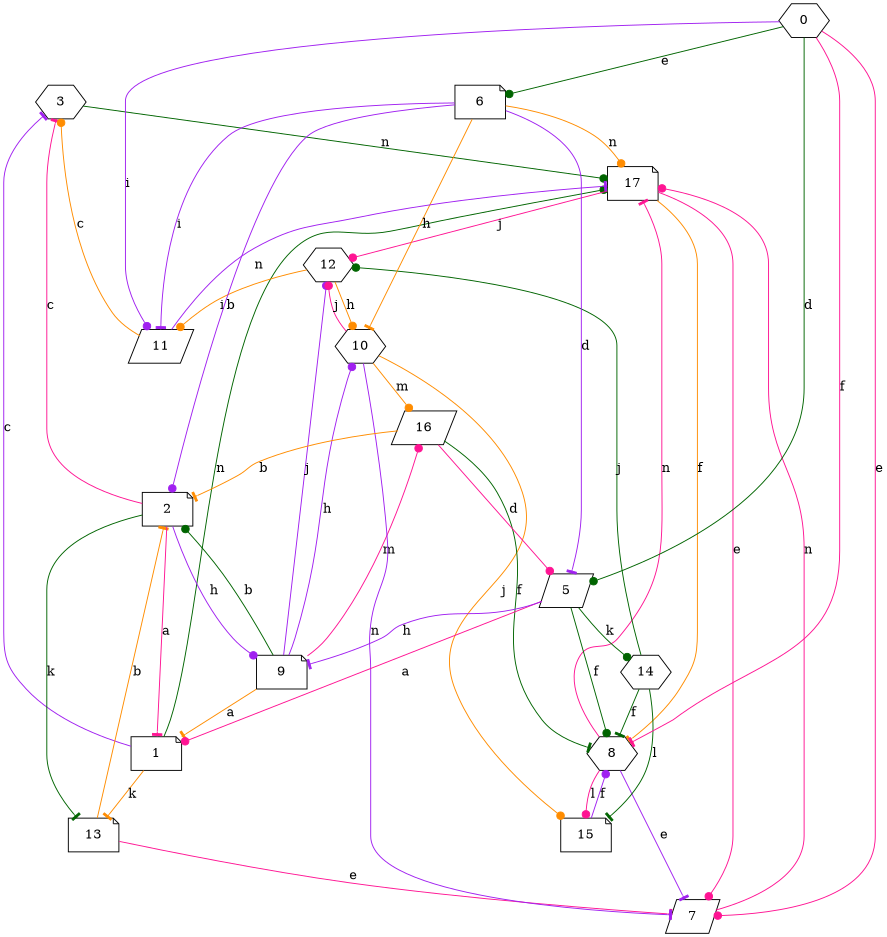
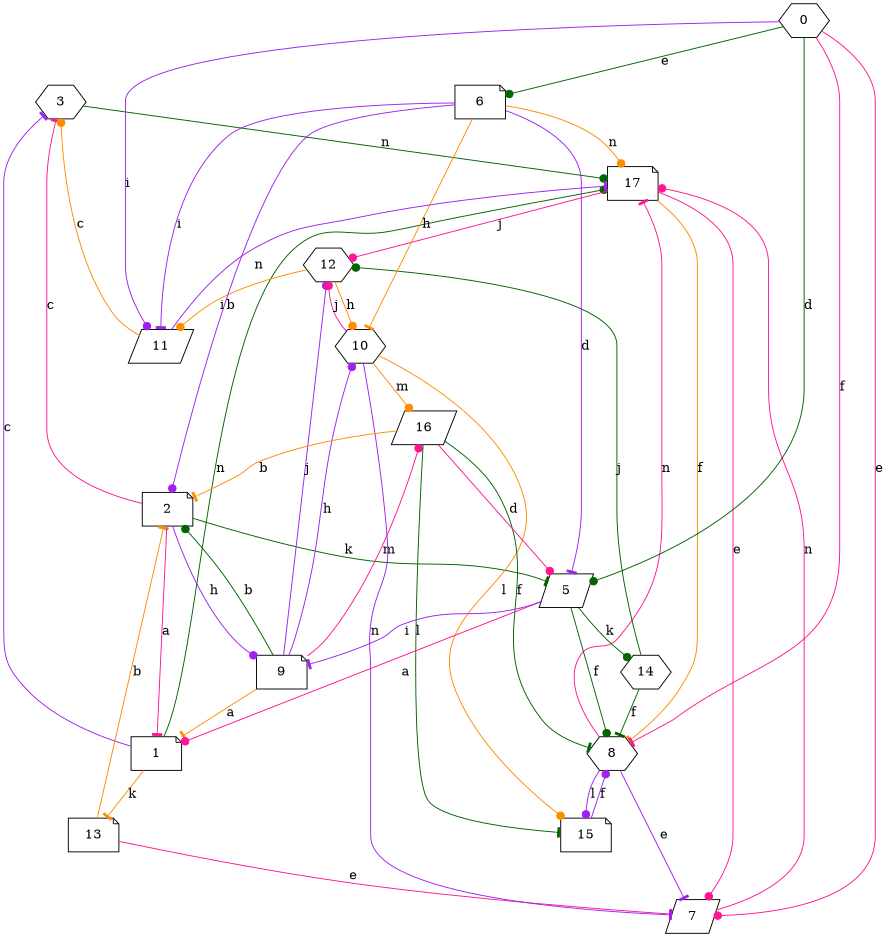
  strict digraph {
    node [shape=note]
    edge [arrowhead=dot color=purple]
    3 [shape=hexagon]
    1
    13
    17
    2
    7 [shape=parallelogram]
    8 [shape=hexagon]
    12 [shape=hexagon]
    9
    10 [shape=hexagon]
    16 [shape=parallelogram]
    5 [shape=parallelogram]
    14 [shape=hexagon]
    15
    6
    11 [shape=parallelogram]
    0 [shape=hexagon]
    3 -> 17 [color=darkgreen label=n]
    1 -> 3 [arrowhead=tee label=c]
    1 -> 13 [arrowhead=tee color=darkorange label=k]
    1 -> 17 [color=darkgreen label=n]
    13 -> 2 [arrowhead=tee color=darkorange label=b]
    13 -> 7 [arrowhead=tee color=deeppink label=e]
    17 -> 7 [color=deeppink label=e]
    17 -> 8 [arrowhead=tee color=darkorange label=f]
    17 -> 12 [color=deeppink label=j]
    2 -> 3 [arrowhead=tee color=deeppink label=c]
    2 -> 1 [arrowhead=tee color=deeppink label=a]
-   2 -> 13 [arrowhead=tee color=darkgreen label=k]
+   2 -> 5 [arrowhead=tee color=darkgreen label=k]
    2 -> 9 [label=h]
    7 -> 17 [color=deeppink label=n]
    8 -> 17 [arrowhead=tee color=deeppink label=n]
    8 -> 7 [arrowhead=tee label=e]
-   8 -> 15 [color=deeppink label=l]
+   8 -> 15 [label=l]
    12 -> 10 [color=darkorange label=h]
    12 -> 11 [color=darkorange label=i]
    9 -> 1 [arrowhead=tee color=darkorange label=a]
    9 -> 2 [color=darkgreen label=b]
    9 -> 12 [label=j]
    9 -> 10 [label=h]
    9 -> 16 [color=deeppink label=m]
    10 -> 7 [arrowhead=tee label=n]
    10 -> 12 [color=deeppink label=j]
    10 -> 16 [color=darkorange label=m]
-   10 -> 15 [color=darkorange label=j]
+   10 -> 15 [color=darkorange label=l]
    16 -> 2 [arrowhead=tee color=darkorange label=b]
    16 -> 8 [arrowhead=tee color=darkgreen label=f]
    16 -> 5 [color=deeppink label=d]
    5 -> 1 [color=deeppink label=a]
    5 -> 8 [color=darkgreen label=f]
-   5 -> 9 [arrowhead=tee label=h]
+   5 -> 9 [arrowhead=tee label=i]
    5 -> 14 [color=darkgreen label=k]
    14 -> 8 [arrowhead=tee color=darkgreen label=f]
    14 -> 12 [color=darkgreen label=j]
-   14 -> 15 [arrowhead=tee color=darkgreen label=l]
+   16 -> 15 [arrowhead=tee color=darkgreen label=l]
    15 -> 8 [label=f]
    6 -> 17 [color=darkorange label=n]
    6 -> 2 [label=b]
    6 -> 10 [arrowhead=tee color=darkorange label=h]
    6 -> 5 [arrowhead=tee label=d]
    6 -> 11 [arrowhead=tee label=i]
    11 -> 3 [color=darkorange label=c]
    11 -> 17 [arrowhead=tee label=n]
    0 -> 7 [color=deeppink label=e]
    0 -> 8 [arrowhead=tee color=deeppink label=f]
    0 -> 5 [color=darkgreen label=d]
    0 -> 6 [color=darkgreen label=e]
    0 -> 11 [label=i]
  }
